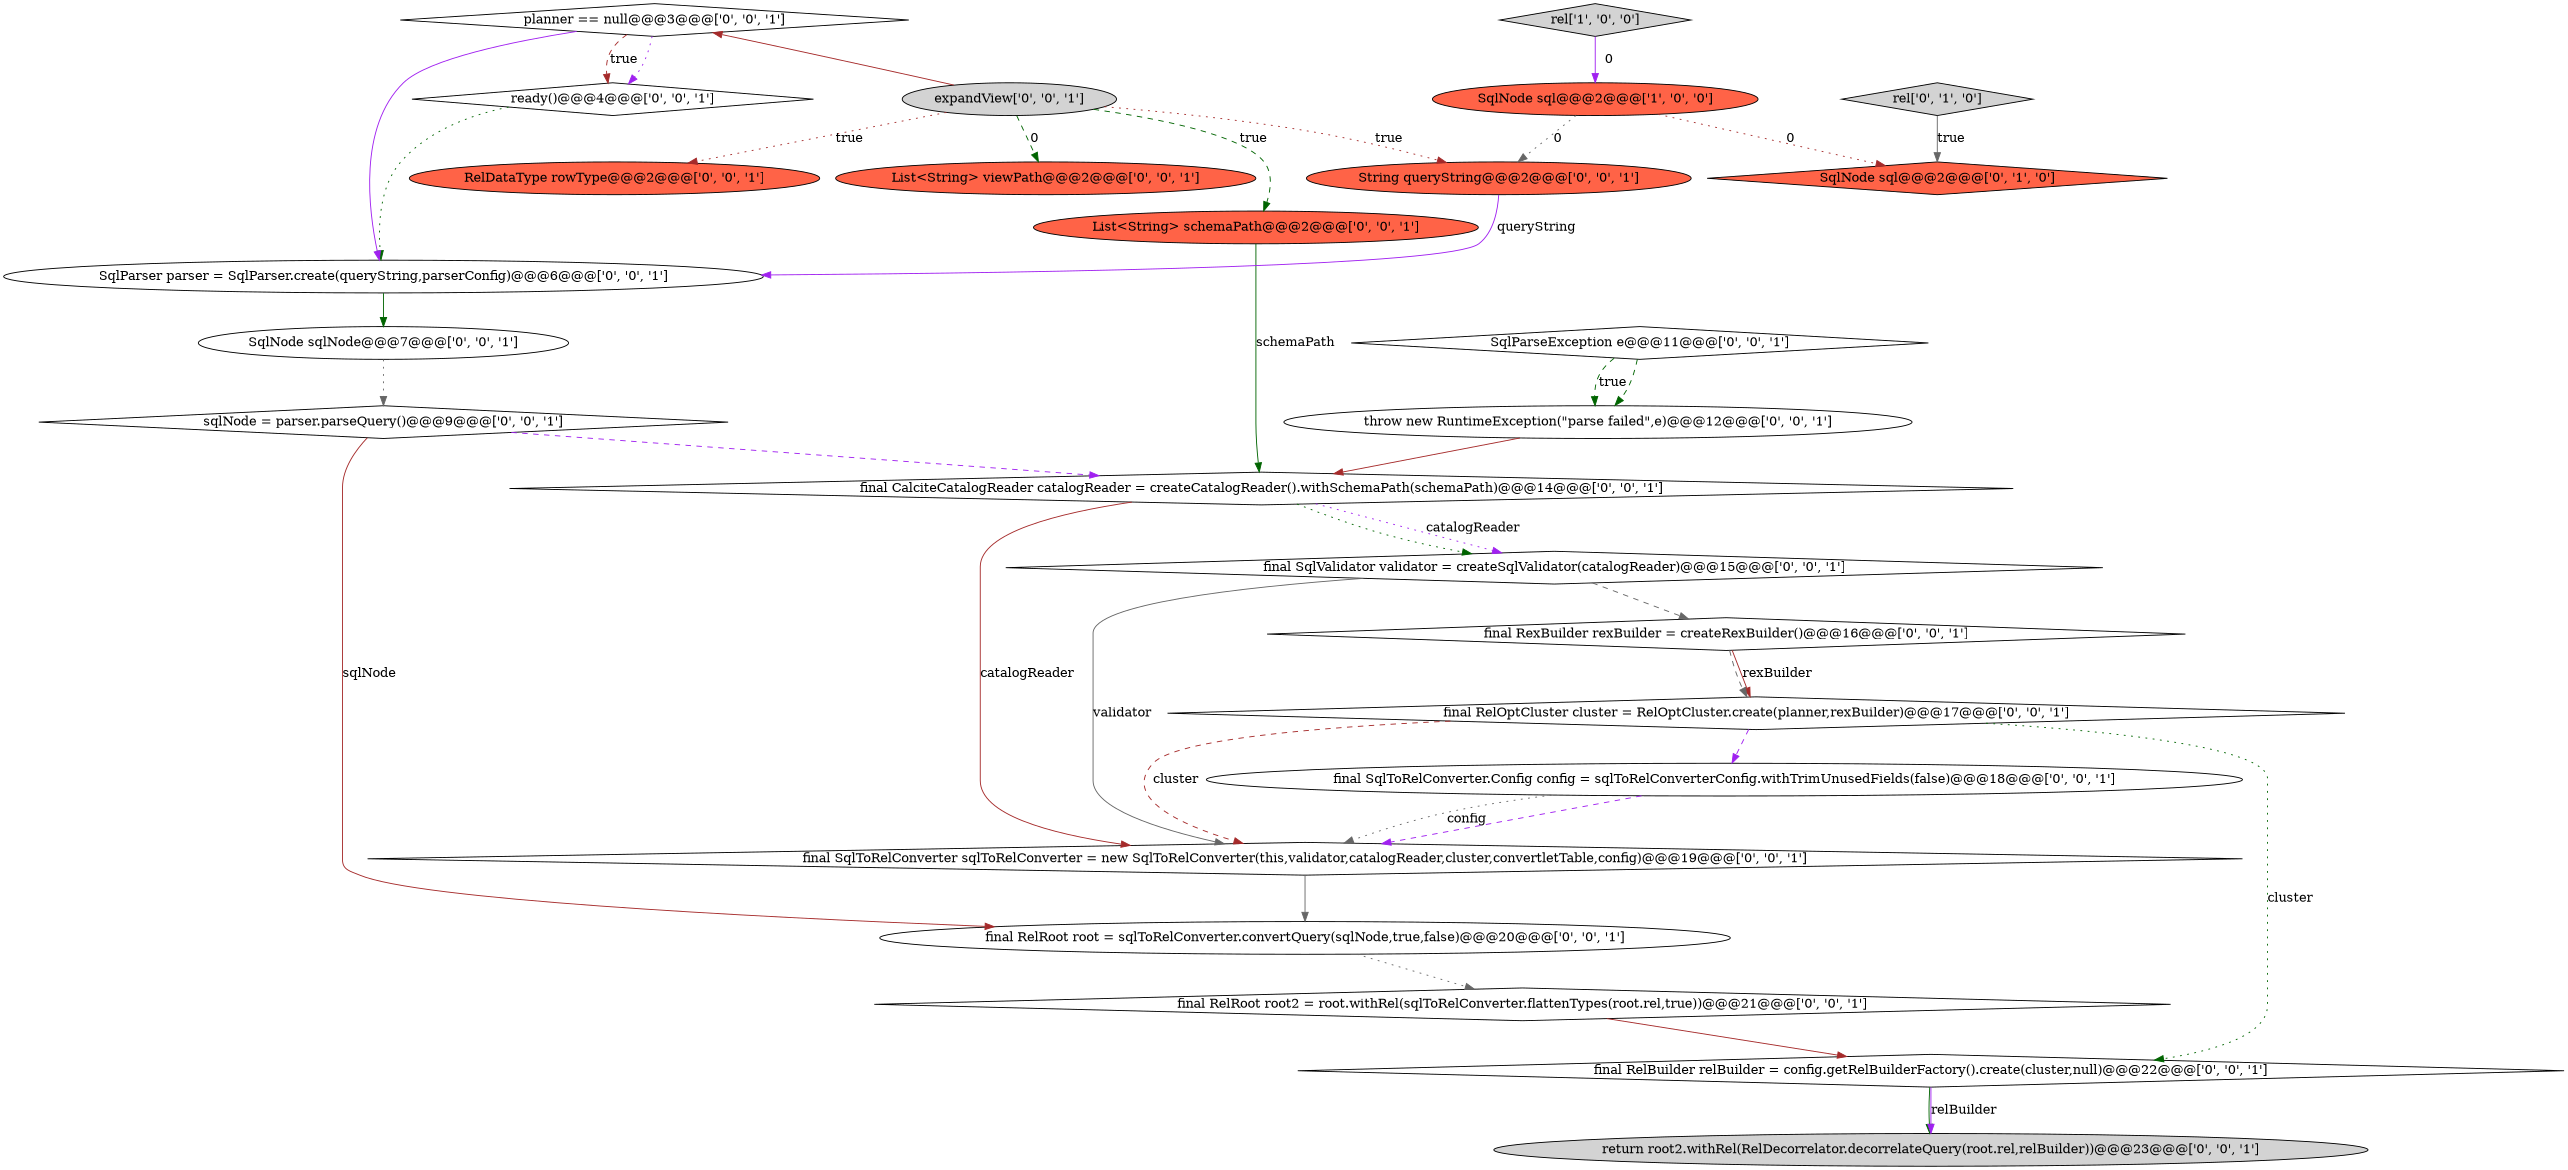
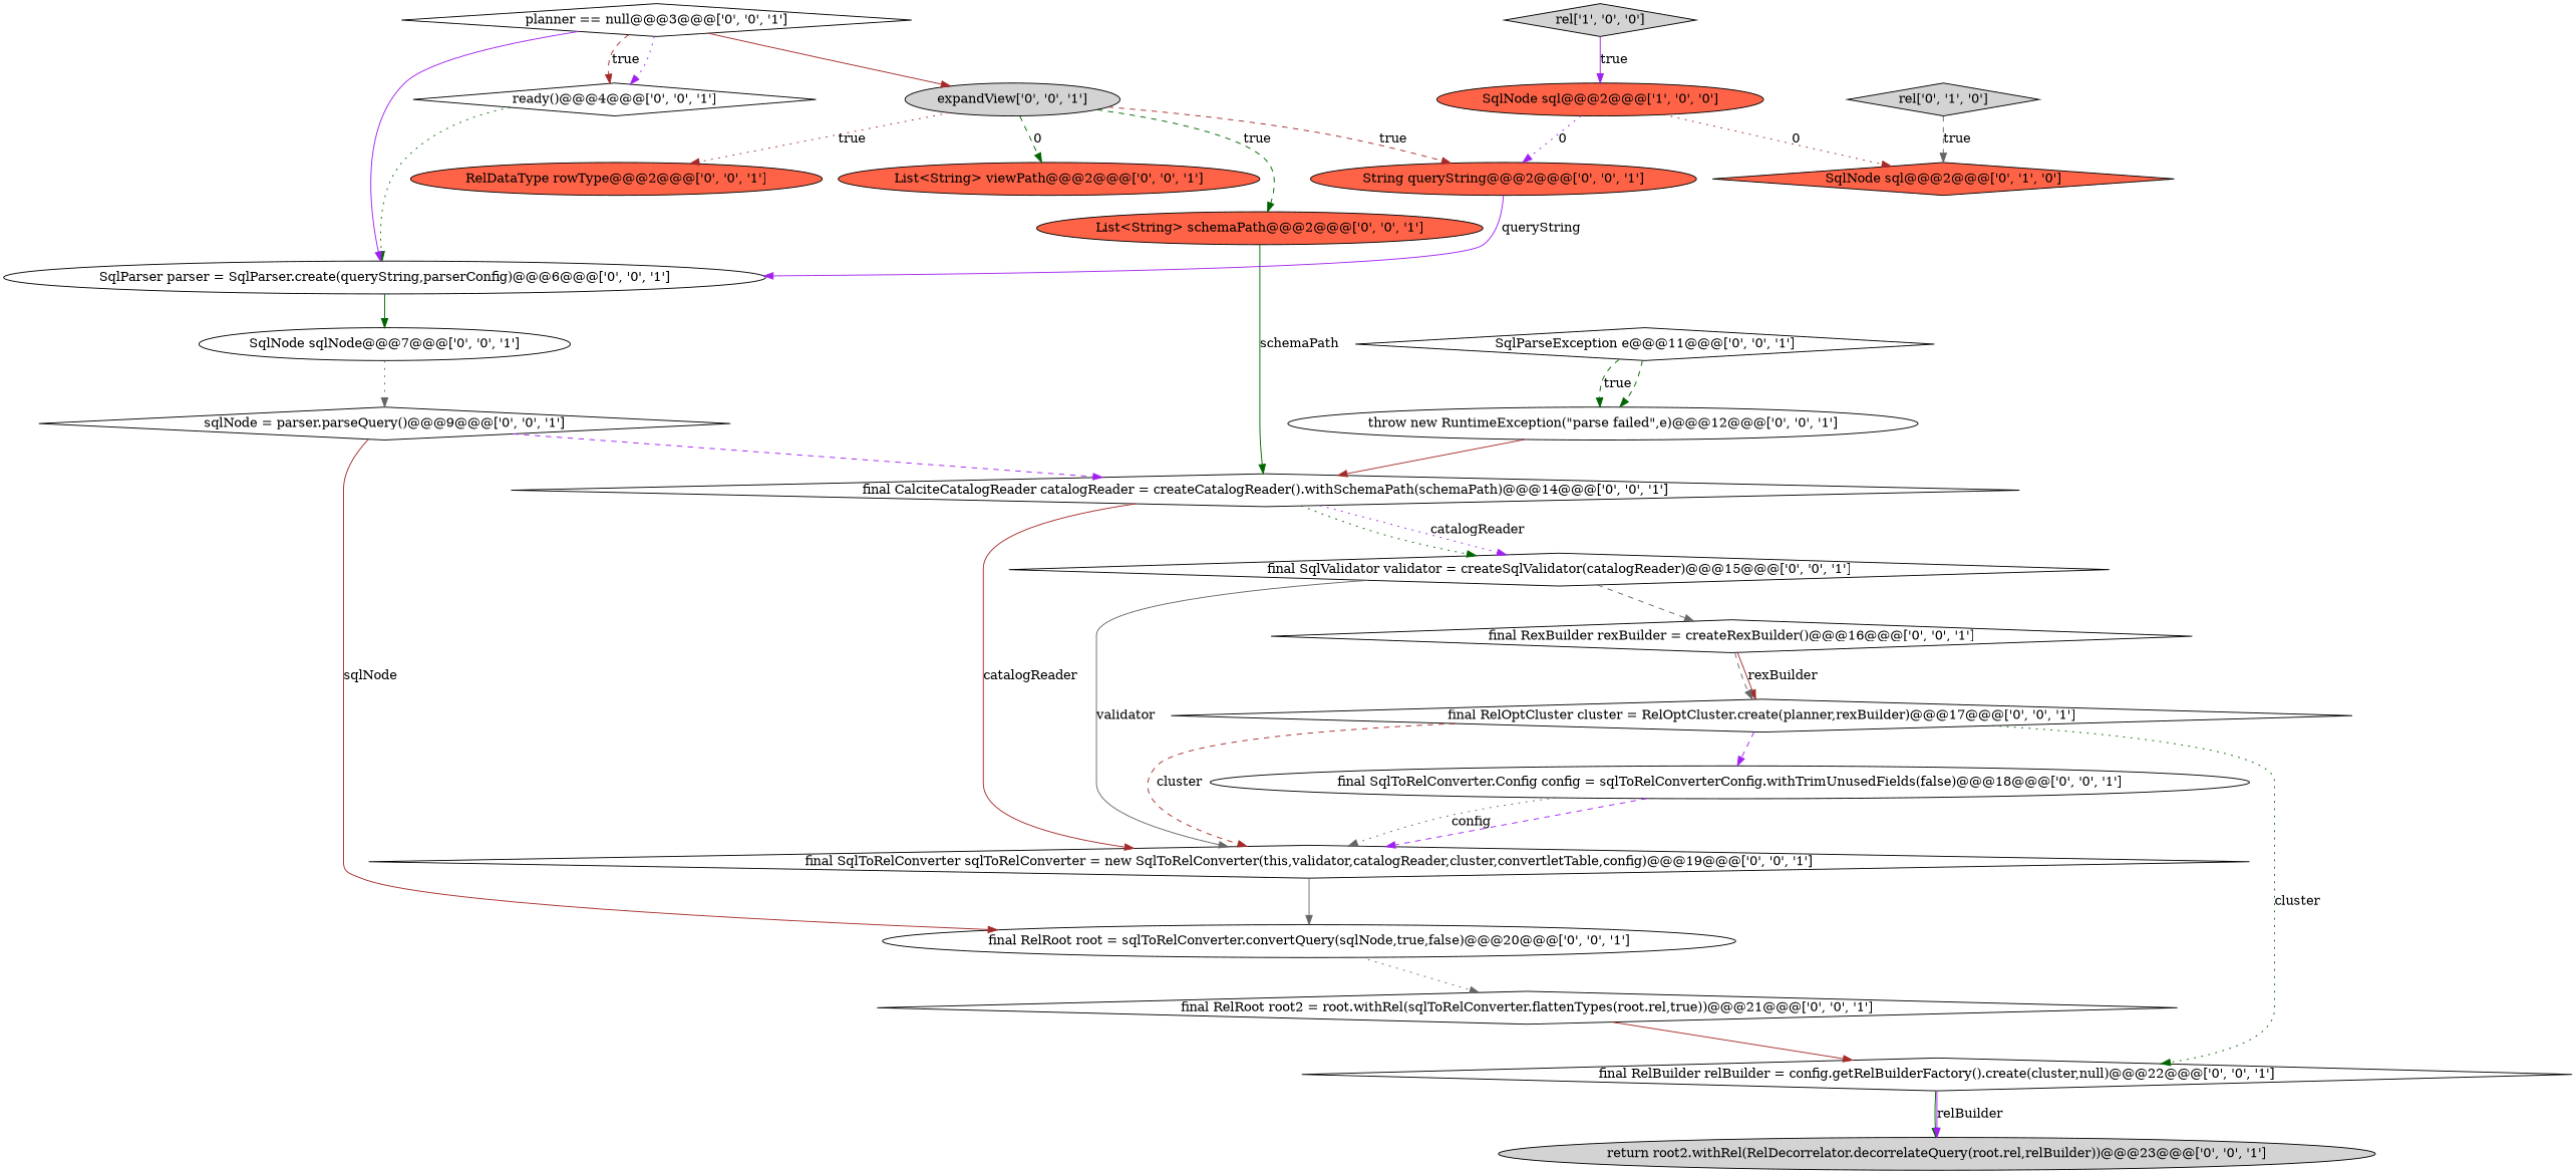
  digraph {
    node [fillcolor=white shape=diamond style=filled]
    edge [color=brown style=solid]
    n1 [fillcolor=tomato label="List<String> schemaPath@@@2@@@['0', '0', '1']" shape=ellipse]
    n2 [label="final CalciteCatalogReader catalogReader = createCatalogReader().withSchemaPath(schemaPath)@@@14@@@['0', '0', '1']"]
    n3 [label="final SqlToRelConverter sqlToRelConverter = new SqlToRelConverter(this,validator,catalogReader,cluster,convertletTable,config)@@@19@@@['0', '0', '1']"]
    n4 [label="final SqlValidator validator = createSqlValidator(catalogReader)@@@15@@@['0', '0', '1']"]
    n5 [label="sqlNode = parser.parseQuery()@@@9@@@['0', '0', '1']"]
    n6 [label="final RelRoot root = sqlToRelConverter.convertQuery(sqlNode,true,false)@@@20@@@['0', '0', '1']" shape=ellipse]
    n7 [label="final RelRoot root2 = root.withRel(sqlToRelConverter.flattenTypes(root.rel,true))@@@21@@@['0', '0', '1']"]
    n8 [label="final RexBuilder rexBuilder = createRexBuilder()@@@16@@@['0', '0', '1']"]
    n9 [label="final RelOptCluster cluster = RelOptCluster.create(planner,rexBuilder)@@@17@@@['0', '0', '1']"]
    n10 [label="final SqlToRelConverter.Config config = sqlToRelConverterConfig.withTrimUnusedFields(false)@@@18@@@['0', '0', '1']" shape=ellipse]
    n11 [label="final RelBuilder relBuilder = config.getRelBuilderFactory().create(cluster,null)@@@22@@@['0', '0', '1']"]
    n12 [fillcolor=lightgray label="return root2.withRel(RelDecorrelator.decorrelateQuery(root.rel,relBuilder))@@@23@@@['0', '0', '1']" shape=ellipse]
    n13 [label="ready()@@@4@@@['0', '0', '1']"]
    n14 [label="SqlParser parser = SqlParser.create(queryString,parserConfig)@@@6@@@['0', '0', '1']" shape=ellipse]
    n15 [label="SqlNode sqlNode@@@7@@@['0', '0', '1']" shape=ellipse]
    n16 [fillcolor=lightgray label="rel['0', '1', '0']"]
    n17 [fillcolor=tomato label="SqlNode sql@@@2@@@['0', '1', '0']"]
    n18 [fillcolor=tomato label="String queryString@@@2@@@['0', '0', '1']" shape=ellipse]
    n19 [label="throw new RuntimeException(\"parse failed\",e)@@@12@@@['0', '0', '1']" shape=ellipse]
    n20 [fillcolor=tomato label="RelDataType rowType@@@2@@@['0', '0', '1']" shape=ellipse]
    n21 [label="planner == null@@@3@@@['0', '0', '1']"]
    n22 [fillcolor=lightgray label="rel['1', '0', '0']"]
    n23 [fillcolor=tomato label="SqlNode sql@@@2@@@['1', '0', '0']" shape=ellipse]
    n24 [fillcolor=lightgray label="expandView['0', '0', '1']" shape=ellipse]
    n25 [fillcolor=tomato label="List<String> viewPath@@@2@@@['0', '0', '1']" shape=ellipse]
    n26 [label="SqlParseException e@@@11@@@['0', '0', '1']"]
    n1 -> n2 [color=darkgreen label=schemaPath]
    n2 -> n3 [label=catalogReader]
    n2 -> n4 [color=purple label=catalogReader style=dotted]
    n2 -> n4 [color=darkgreen style=dotted]
    n3 -> n6 [color=gray40]
    n4 -> n3 [color=gray40 label=validator]
    n4 -> n8 [color=gray40 style=dashed]
    n5 -> n2 [color=purple style=dashed]
    n5 -> n6 [label=sqlNode]
    n6 -> n7 [color=gray40 style=dotted]
    n7 -> n11
    n8 -> n9 [label=rexBuilder]
    n8 -> n9 [color=gray40 style=dashed]
    n9 -> n3 [label=cluster style=dashed]
    n9 -> n10 [color=purple style=dashed]
    n9 -> n11 [color=darkgreen label=cluster style=dotted]
    n10 -> n3 [color=purple style=dashed]
    n10 -> n3 [color=gray40 label=config style=dotted]
    n11 -> n12 [color=darkgreen]
    n11 -> n12 [color=purple label=relBuilder]
    n13 -> n14 [color=darkgreen style=dotted]
    n14 -> n15 [color=darkgreen]
    n15 -> n5 [color=gray40 style=dotted]
-   n16 -> n17 [color=gray40 label=true]
+   n16 -> n17 [color=gray40 label=true style=dashed]
    n18 -> n14 [color=purple label=queryString]
    n19 -> n2
    n21 -> n13 [color=purple style=dotted]
    n21 -> n13 [label=true style=dashed]
    n21 -> n14 [color=purple]
-   n22 -> n23 [color=purple label=0]
+   n22 -> n23 [color=purple label=true]
    n23 -> n17 [label=0 style=dotted]
-   n23 -> n18 [color=gray40 label=0 style=dotted]
+   n23 -> n18 [color=purple label=0 style=dotted]
    n24 -> n1 [color=darkgreen label=true style=dashed]
-   n24 -> n18 [label=true style=dotted]
+   n24 -> n18 [label=true style=dashed]
    n24 -> n20 [label=true style=dotted]
-   n24 -> n21
+   n21 -> n24
    n24 -> n25 [color=darkgreen label=0 style=dashed]
    n26 -> n19 [color=darkgreen label=true style=dashed]
    n26 -> n19 [color=darkgreen style=dashed]
  }
